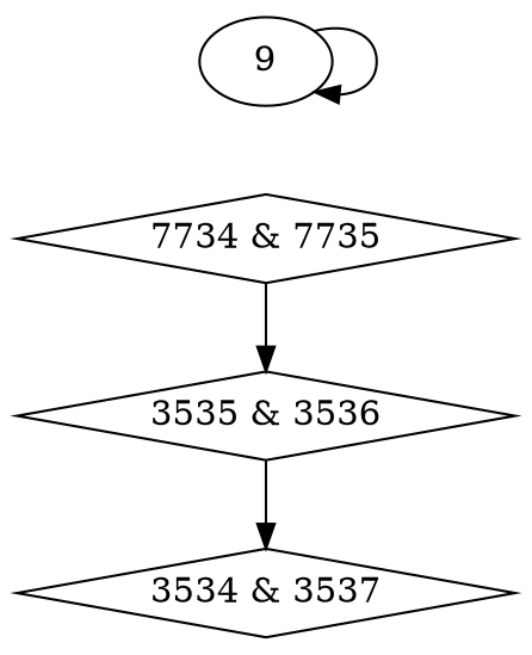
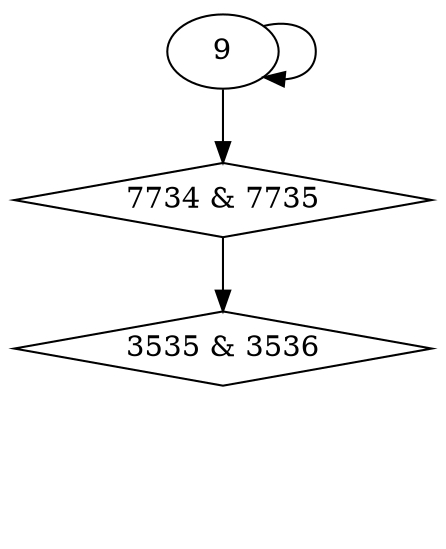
  digraph {
    node [shape=diamond]
-   n1 [label="3534 & 3537"]
    n2 [label="3535 & 3536"]
    n3 [label="7734 & 7735"]
    n4 [label=9 shape=""]
-   n2 -> n1
    n3 -> n2
+   n4 -> n3
    n4 -> n4
  }
